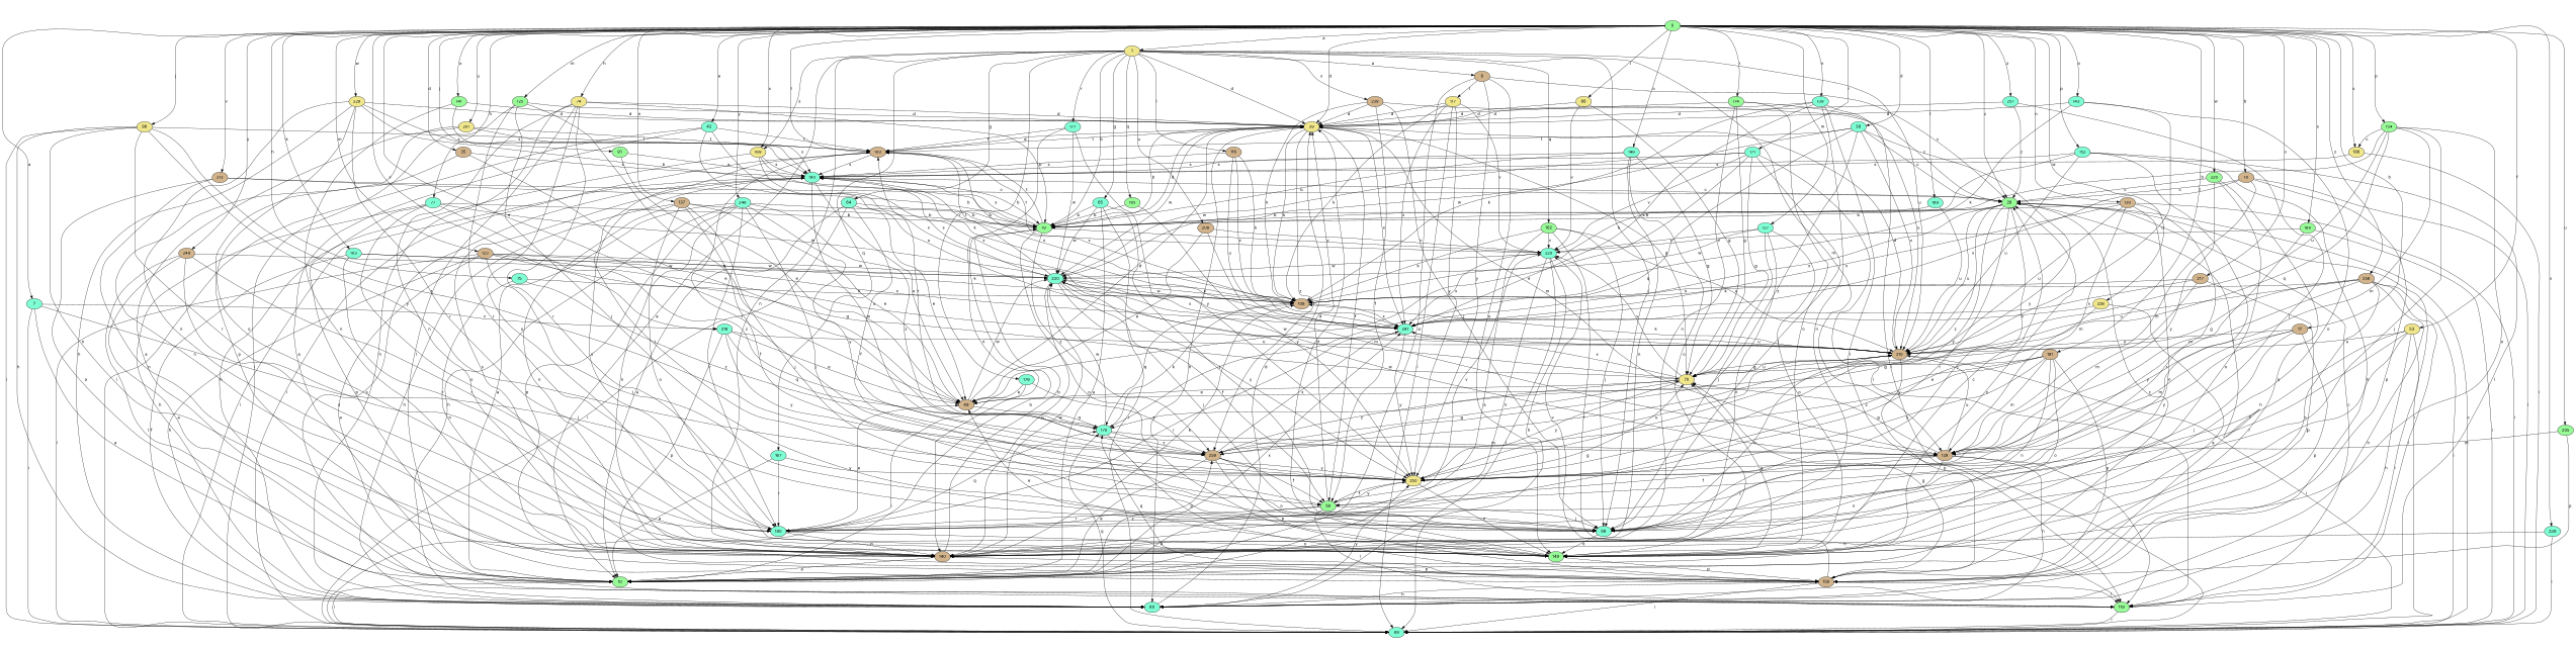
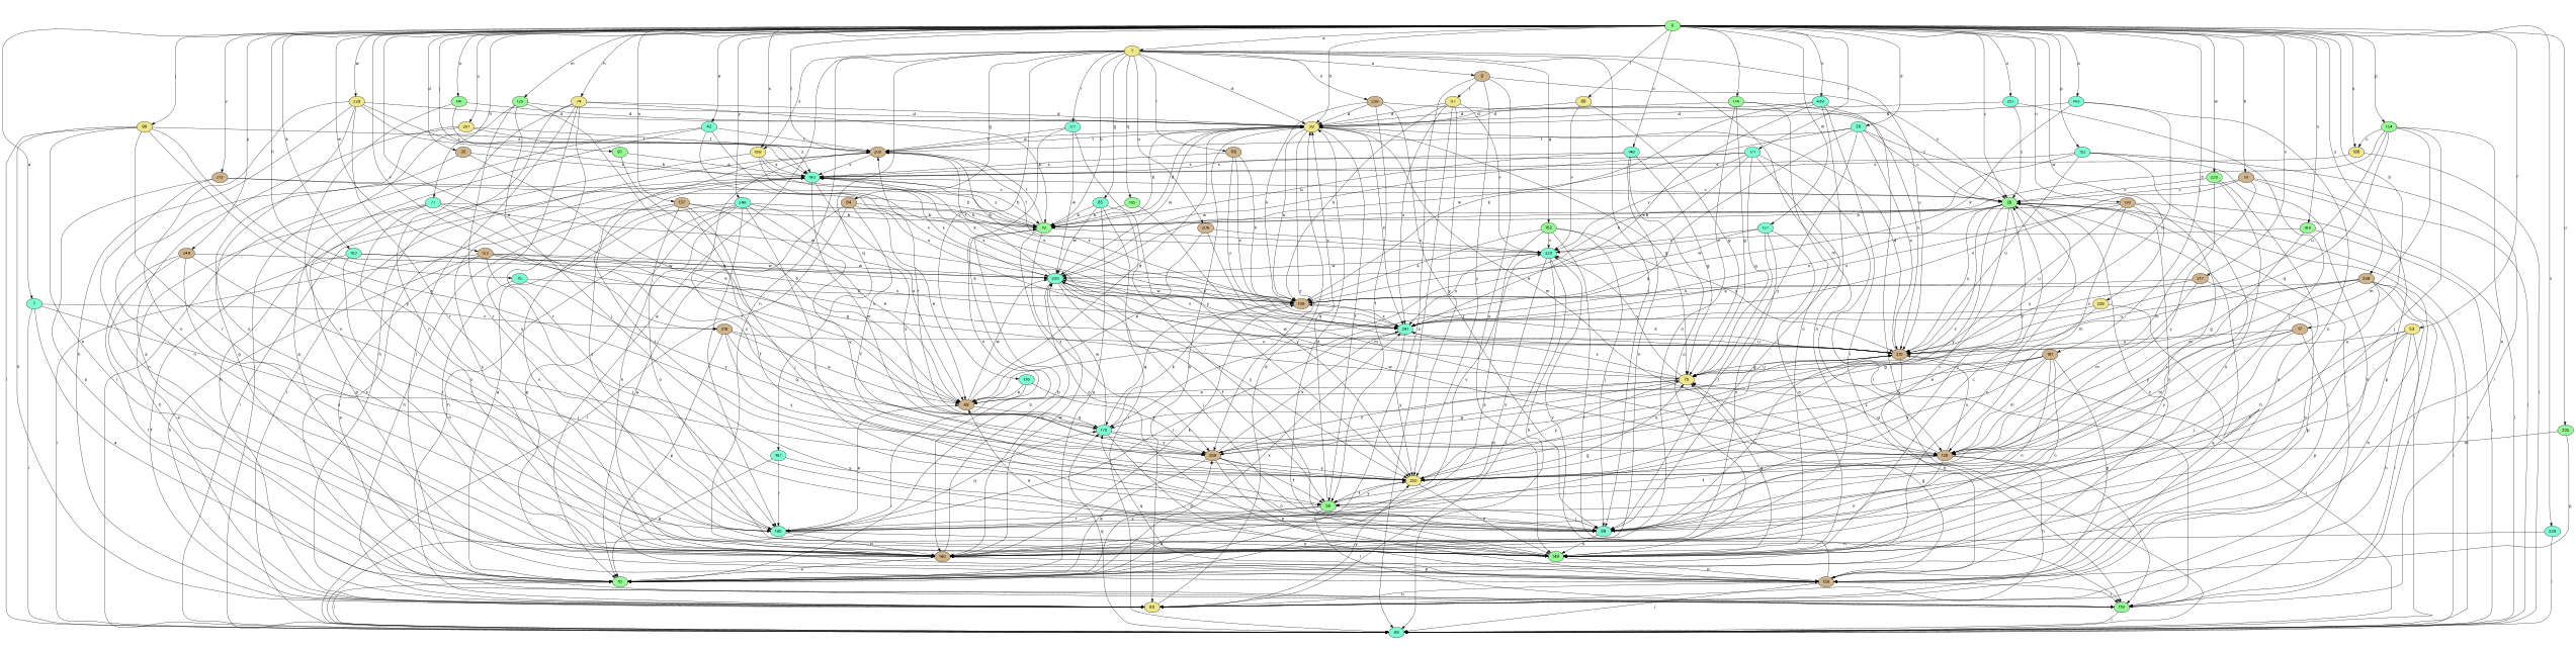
  strict digraph {
    fontname=Inter
    node [fillcolor=aquamarine fontname=Inter style=filled]
    edge [fontname=Inter]
    0 [fillcolor=palegreen]
    1 [fillcolor=khaki]
    7
    17 [fillcolor=tan]
    18 [fillcolor=tan]
    29 [fillcolor=palegreen]
    35 [fillcolor=tan]
    36
    39 [fillcolor=khaki]
    42
    49 [fillcolor=tan]
    53 [fillcolor=khaki]
    74 [fillcolor=khaki]
    75
    77
    86 [fillcolor=khaki]
    91 [fillcolor=palegreen]
    98 [fillcolor=khaki]
    103
    123 [fillcolor=tan]
    125 [fillcolor=palegreen]
    127
    130 [fillcolor=tan]
    137 [fillcolor=tan]
-   139
+   139 [label=439]
    141 [fillcolor=palegreen]
    143
    148
    152
    154 [fillcolor=palegreen]
    171
    174 [fillcolor=palegreen]
    186 [fillcolor=khaki]
    188 [fillcolor=palegreen]
    189 [fillcolor=khaki]
    191 [fillcolor=tan]
-   199
-   200 [fillcolor=tan label=100]
+   200 [fillcolor=tan]
    201 [fillcolor=khaki]
    205 [fillcolor=palegreen]
    213 [fillcolor=tan]
    217 [fillcolor=tan]
-   218
+   218 [fillcolor=tan]
    226 [fillcolor=palegreen]
    228 [fillcolor=khaki]
    229 [fillcolor=khaki]
    238
    248
    249 [fillcolor=tan]
    257
    258 [fillcolor=tan]
    9 [fillcolor=tan]
    10 [fillcolor=palegreen]
    19 [fillcolor=palegreen]
-   64
+   64 [fillcolor=tan]
    65
    99
    116 [fillcolor=tan]
    129 [fillcolor=tan]
    140 [fillcolor=tan]
    162 [fillcolor=palegreen]
    165 [fillcolor=palegreen]
    167
    176
    177
    208 [fillcolor=tan]
    210 [fillcolor=tan]
    239 [fillcolor=tan]
    89
    250 [fillcolor=khaki]
    159 [fillcolor=tan]
    241
    259 [fillcolor=tan]
-   80
+   80 [fillcolor=khaki]
    180
    190
    170
    230
    59 [fillcolor=palegreen]
    70 [fillcolor=khaki]
    108 [fillcolor=tan]
    119 [fillcolor=palegreen]
    149 [fillcolor=palegreen]
    220
    117 [fillcolor=khaki]
    0 -> 1 [label=a]
    0 -> 7 [label=a]
    0 -> 17 [label=b]
    0 -> 18 [label=b]
    0 -> 29 [label=c]
    0 -> 35 [label=d]
    0 -> 36 [label=d]
    0 -> 39 [label=d]
    0 -> 42 [label=e]
    0 -> 49 [label=e]
    0 -> 53 [label=f]
    0 -> 74 [label=h]
    0 -> 75 [label=h]
    0 -> 77 [label=h]
    0 -> 86 [label=i]
    0 -> 91 [label=j]
    0 -> 98 [label=j]
    0 -> 103 [label=k]
    0 -> 123 [label=m]
    0 -> 125 [label=m]
    0 -> 127 [label=m]
    0 -> 130 [label=n]
    0 -> 137 [label=n]
    0 -> 139 [label=n]
    0 -> 141 [label=o]
    0 -> 143 [label=o]
    0 -> 148 [label=o]
    0 -> 152 [label=p]
    0 -> 154 [label=p]
    0 -> 171 [label=r]
    0 -> 174 [label=r]
    0 -> 186 [label=s]
    0 -> 188 [label=s]
    0 -> 189 [label=s]
    0 -> 191 [label=t]
-   0 -> 199 [label=t]
    0 -> 200 [label=t]
    0 -> 201 [label=u]
    0 -> 205 [label=u]
    0 -> 213 [label=v]
    0 -> 217 [label=v]
    0 -> 218 [label=v]
    0 -> 226 [label=w]
    0 -> 228 [label=w]
    0 -> 229 [label=w]
    0 -> 238 [label=x]
    0 -> 248 [label=y]
    0 -> 249 [label=y]
    0 -> 257 [label=z]
    0 -> 258 [label=z]
    1 -> 39 [label=d]
    1 -> 189 [label=s]
    1 -> 9 [label=a]
    1 -> 10 [label=a]
    1 -> 19 [label=b]
    1 -> 64 [label=g]
    1 -> 65 [label=g]
    1 -> 99 [label=j]
    1 -> 116 [label=l]
    1 -> 129 [label=m]
    1 -> 140 [label=n]
    1 -> 162 [label=q]
    1 -> 165 [label=q]
    1 -> 167 [label=q]
    1 -> 176 [label=r]
    1 -> 177 [label=r]
    1 -> 208 [label=u]
    1 -> 210 [label=u]
    1 -> 239 [label=x]
    7 -> 218 [label=v]
    7 -> 10 [label=a]
    7 -> 99 [label=j]
    7 -> 89 [label=i]
    17 -> 99 [label=j]
    17 -> 129 [label=m]
    17 -> 210 [label=u]
    17 -> 250 [label=y]
    17 -> 159 [label=p]
    18 -> 29 [label=c]
    18 -> 129 [label=m]
    18 -> 89 [label=i]
    18 -> 159 [label=p]
    18 -> 241 [label=x]
    29 -> 19 [label=b]
    29 -> 99 [label=j]
    29 -> 210 [label=u]
    29 -> 89 [label=i]
    29 -> 250 [label=y]
    29 -> 241 [label=x]
    29 -> 259 [label=z]
    29 -> 80 [label=h]
    29 -> 180 [label=r]
    35 -> 49 [label=e]
    35 -> 140 [label=n]
    35 -> 190 [label=s]
    36 -> 29 [label=c]
    36 -> 200 [label=t]
    36 -> 210 [label=u]
    36 -> 250 [label=y]
    36 -> 259 [label=z]
    36 -> 170 [label=q]
    36 -> 230 [label=w]
    39 -> 200 [label=t]
    39 -> 19 [label=b]
    39 -> 129 [label=m]
    39 -> 241 [label=x]
    39 -> 259 [label=z]
    39 -> 80 [label=h]
    39 -> 230 [label=w]
    39 -> 59 [label=f]
    39 -> 70 [label=g]
    39 -> 108 [label=k]
    42 -> 200 [label=t]
    42 -> 10 [label=a]
    42 -> 210 [label=u]
    42 -> 89 [label=i]
    42 -> 241 [label=x]
    49 -> 39 [label=d]
    49 -> 170 [label=q]
    49 -> 230 [label=w]
    53 -> 99 [label=j]
    53 -> 210 [label=u]
    53 -> 80 [label=h]
    53 -> 180 [label=r]
    53 -> 59 [label=f]
    53 -> 119 [label=l]
    74 -> 39 [label=d]
    74 -> 19 [label=b]
    74 -> 140 [label=n]
    74 -> 80 [label=h]
    74 -> 180 [label=r]
    74 -> 119 [label=l]
    74 -> 149 [label=o]
    75 -> 140 [label=n]
    75 -> 259 [label=z]
    75 -> 108 [label=k]
    77 -> 19 [label=b]
    77 -> 159 [label=p]
    77 -> 259 [label=z]
    77 -> 80 [label=h]
    77 -> 230 [label=w]
    77 -> 149 [label=o]
    86 -> 39 [label=d]
    86 -> 70 [label=g]
    86 -> 220 [label=v]
    91 -> 49 [label=e]
    91 -> 190 [label=s]
    98 -> 200 [label=t]
    98 -> 140 [label=n]
    98 -> 89 [label=i]
    98 -> 250 [label=y]
    98 -> 259 [label=z]
    98 -> 80 [label=h]
    98 -> 180 [label=r]
    103 -> 241 [label=x]
    103 -> 80 [label=f]
    103 -> 180 [label=r]
    103 -> 230 [label=w]
    123 -> 10 [label=a]
    123 -> 99 [label=j]
    123 -> 210 [label=u]
    123 -> 89 [label=i]
    123 -> 80 [label=h]
    123 -> 230 [label=w]
    123 -> 70 [label=g]
    123 -> 108 [label=k]
    125 -> 39 [label=d]
    125 -> 99 [label=j]
    125 -> 89 [label=i]
    125 -> 180 [label=r]
    125 -> 170 [label=q]
    127 -> 99 [label=j]
    127 -> 140 [label=n]
    127 -> 230 [label=w]
    127 -> 149 [label=o]
    127 -> 220 [label=v]
    130 -> 19 [label=b]
    130 -> 129 [label=m]
    130 -> 140 [label=n]
    130 -> 210 [label=u]
    130 -> 89 [label=i]
    130 -> 241 [label=x]
    130 -> 180 [label=r]
    137 -> 49 [label=e]
    137 -> 19 [label=b]
    137 -> 99 [label=j]
    137 -> 140 [label=n]
    137 -> 80 [label=h]
    137 -> 59 [label=f]
    137 -> 149 [label=o]
    139 -> 39 [label=d]
    139 -> 140 [label=n]
    139 -> 89 [label=i]
    139 -> 241 [label=x]
    139 -> 108 [label=k]
    139 -> 119 [label=l]
    141 -> 39 [label=d]
    141 -> 140 [label=n]
    141 -> 190 [label=s]
    143 -> 39 [label=d]
    143 -> 210 [label=u]
    143 -> 108 [label=k]
    143 -> 149 [label=o]
    148 -> 19 [label=b]
    148 -> 140 [label=n]
    148 -> 190 [label=s]
    148 -> 70 [label=g]
    148 -> 149 [label=o]
    152 -> 99 [label=j]
    152 -> 210 [label=u]
    152 -> 80 [label=h]
    152 -> 190 [label=s]
    152 -> 108 [label=k]
    152 -> 119 [label=l]
    154 -> 186 [label=c]
    154 -> 19 [label=b]
    154 -> 99 [label=j]
    154 -> 129 [label=m]
    154 -> 210 [label=u]
    154 -> 170 [label=q]
    154 -> 149 [label=o]
    171 -> 49 [label=e]
    171 -> 99 [label=j]
    171 -> 190 [label=s]
    171 -> 230 [label=w]
    171 -> 70 [label=g]
    171 -> 119 [label=l]
    171 -> 220 [label=v]
    174 -> 39 [label=d]
    174 -> 140 [label=n]
    174 -> 210 [label=u]
    174 -> 70 [label=g]
    174 -> 149 [label=o]
    186 -> 89 [label=i]
    186 -> 190 [label=s]
    188 -> 129 [label=m]
    188 -> 89 [label=i]
    188 -> 220 [label=v]
    189 -> 241 [label=x]
    189 -> 80 [label=h]
    189 -> 190 [label=s]
    189 -> 108 [label=k]
    191 -> 49 [label=e]
    191 -> 129 [label=m]
    191 -> 140 [label=n]
    191 -> 250 [label=y]
    191 -> 159 [label=p]
    191 -> 259 [label=z]
    191 -> 70 [label=g]
    191 -> 149 [label=o]
-   199 -> 19 [label=b]
-   199 -> 210 [label=u]
    200 -> 39 [label=d]
    200 -> 99 [label=j]
    200 -> 89 [label=i]
    200 -> 241 [label=x]
    200 -> 190 [label=s]
    201 -> 200 [label=t]
    201 -> 10 [label=a]
    201 -> 159 [label=p]
    201 -> 190 [label=s]
    205 -> 129 [label=m]
    205 -> 159 [label=p]
    213 -> 29 [label=c]
    213 -> 10 [label=a]
    213 -> 19 [label=b]
    213 -> 140 [label=n]
    217 -> 129 [label=m]
    217 -> 159 [label=p]
    217 -> 241 [label=x]
    217 -> 108 [label=k]
    218 -> 49 [label=e]
    218 -> 210 [label=u]
    218 -> 250 [label=y]
    218 -> 159 [label=p]
    218 -> 170 [label=q]
    226 -> 29 [label=c]
    226 -> 10 [label=a]
    226 -> 250 [label=y]
    226 -> 149 [label=o]
    228 -> 10 [label=a]
    228 -> 250 [label=y]
    228 -> 241 [label=x]
    229 -> 39 [label=d]
    229 -> 19 [label=b]
    229 -> 140 [label=n]
    229 -> 80 [label=h]
    229 -> 180 [label=r]
    229 -> 190 [label=s]
    229 -> 149 [label=o]
    238 -> 140 [label=n]
    238 -> 89 [label=i]
    248 -> 10 [label=a]
    248 -> 19 [label=b]
    248 -> 99 [label=j]
    248 -> 140 [label=n]
    248 -> 250 [label=y]
    248 -> 159 [label=p]
    248 -> 259 [label=z]
    248 -> 80 [label=h]
    248 -> 180 [label=r]
    249 -> 10 [label=a]
    249 -> 180 [label=r]
    249 -> 230 [label=w]
    249 -> 119 [label=l]
    249 -> 149 [label=o]
    257 -> 29 [label=c]
    257 -> 39 [label=d]
    257 -> 99 [label=j]
    258 -> 210 [label=u]
    258 -> 89 [label=i]
    258 -> 250 [label=y]
    258 -> 80 [label=h]
    258 -> 70 [label=g]
    258 -> 108 [label=k]
    258 -> 119 [label=l]
    258 -> 149 [label=o]
    9 -> 29 [label=c]
    9 -> 10 [label=a]
    9 -> 250 [label=y]
    9 -> 149 [label=o]
    9 -> 117 [label=l]
    10 -> 29 [label=c]
    10 -> 19 [label=b]
    10 -> 89 [label=i]
    10 -> 241 [label=x]
    10 -> 259 [label=z]
    19 -> 39 [label=d]
    19 -> 200 [label=t]
    19 -> 259 [label=z]
    19 -> 190 [label=s]
    19 -> 149 [label=o]
    19 -> 220 [label=v]
    64 -> 49 [label=e]
    64 -> 10 [label=a]
    64 -> 19 [label=b]
    64 -> 89 [label=i]
    64 -> 59 [label=f]
    65 -> 10 [label=a]
    65 -> 19 [label=b]
    65 -> 99 [label=j]
    65 -> 89 [label=i]
    65 -> 230 [label=w]
    99 -> 210 [label=u]
    99 -> 149 [label=o]
    116 -> 210 [label=u]
    116 -> 241 [label=x]
    116 -> 190 [label=s]
    116 -> 108 [label=k]
    129 -> 99 [label=j]
    129 -> 140 [label=n]
    129 -> 210 [label=u]
    129 -> 80 [label=h]
    129 -> 230 [label=w]
    129 -> 59 [label=f]
    129 -> 70 [label=g]
    129 -> 119 [label=l]
    140 -> 10 [label=a]
    140 -> 19 [label=b]
    140 -> 159 [label=p]
    140 -> 190 [label=s]
    140 -> 230 [label=w]
    140 -> 108 [label=k]
    162 -> 10 [label=a]
    162 -> 99 [label=j]
    162 -> 210 [label=u]
    162 -> 108 [label=k]
    162 -> 119 [label=l]
    162 -> 220 [label=v]
    165 -> 19 [label=b]
    165 -> 250 [label=y]
    167 -> 10 [label=a]
    167 -> 250 [label=y]
    167 -> 180 [label=r]
    176 -> 49 [label=e]
    176 -> 89 [label=i]
    176 -> 259 [label=z]
    177 -> 200 [label=t]
    177 -> 140 [label=n]
    177 -> 250 [label=y]
    177 -> 230 [label=w]
    208 -> 49 [label=e]
    208 -> 129 [label=m]
    208 -> 220 [label=v]
    210 -> 39 [label=d]
    210 -> 89 [label=i]
    210 -> 159 [label=p]
    210 -> 70 [label=g]
    210 -> 108 [label=k]
    239 -> 29 [label=c]
    239 -> 39 [label=d]
    239 -> 99 [label=j]
    239 -> 59 [label=f]
    239 -> 108 [label=k]
    89 -> 29 [label=c]
    89 -> 170 [label=q]
    250 -> 200 [label=t]
    250 -> 210 [label=u]
    250 -> 59 [label=f]
    250 -> 149 [label=o]
    159 -> 29 [label=c]
    159 -> 89 [label=i]
    159 -> 80 [label=h]
    159 -> 170 [label=q]
    159 -> 70 [label=g]
    159 -> 119 [label=l]
    159 -> 220 [label=v]
    241 -> 210 [label=u]
    241 -> 250 [label=y]
    241 -> 180 [label=r]
    259 -> 10 [label=a]
    259 -> 250 [label=y]
    259 -> 159 [label=p]
    259 -> 241 [label=x]
    259 -> 59 [label=f]
    259 -> 70 [label=g]
    259 -> 149 [label=o]
    80 -> 39 [label=d]
    80 -> 250 [label=y]
    180 -> 49 [label=e]
    180 -> 140 [label=n]
    180 -> 190 [label=s]
    180 -> 170 [label=q]
    180 -> 70 [label=g]
    180 -> 149 [label=o]
    190 -> 29 [label=c]
    190 -> 49 [label=e]
    190 -> 19 [label=b]
    190 -> 129 [label=m]
    190 -> 89 [label=i]
    170 -> 200 [label=t]
    170 -> 129 [label=m]
    170 -> 159 [label=p]
    170 -> 259 [label=z]
    170 -> 230 [label=w]
    170 -> 108 [label=k]
    230 -> 200 [label=t]
    230 -> 99 [label=j]
    230 -> 140 [label=n]
    230 -> 250 [label=y]
    230 -> 241 [label=x]
    230 -> 190 [label=s]
    230 -> 59 [label=f]
    230 -> 108 [label=k]
    59 -> 39 [label=d]
    59 -> 10 [label=a]
    59 -> 99 [label=j]
    59 -> 250 [label=y]
    59 -> 180 [label=r]
    59 -> 119 [label=l]
    59 -> 220 [label=v]
    70 -> 49 [label=e]
    70 -> 210 [label=u]
    70 -> 250 [label=y]
    70 -> 241 [label=x]
    70 -> 259 [label=z]
    70 -> 230 [label=w]
    70 -> 220 [label=v]
    108 -> 241 [label=x]
    108 -> 190 [label=s]
    108 -> 170 [label=q]
    108 -> 230 [label=w]
    119 -> 29 [label=c]
    119 -> 89 [label=i]
    119 -> 190 [label=s]
    149 -> 29 [label=c]
    149 -> 39 [label=d]
    149 -> 49 [label=e]
    149 -> 159 [label=p]
    149 -> 70 [label=g]
    220 -> 200 [label=t]
    220 -> 140 [label=n]
    220 -> 89 [label=i]
    220 -> 241 [label=x]
    220 -> 80 [label=h]
    220 -> 230 [label=w]
    117 -> 39 [label=d]
    117 -> 89 [label=i]
    117 -> 250 [label=y]
    117 -> 241 [label=x]
    117 -> 108 [label=k]
    117 -> 220 [label=v]
  }
